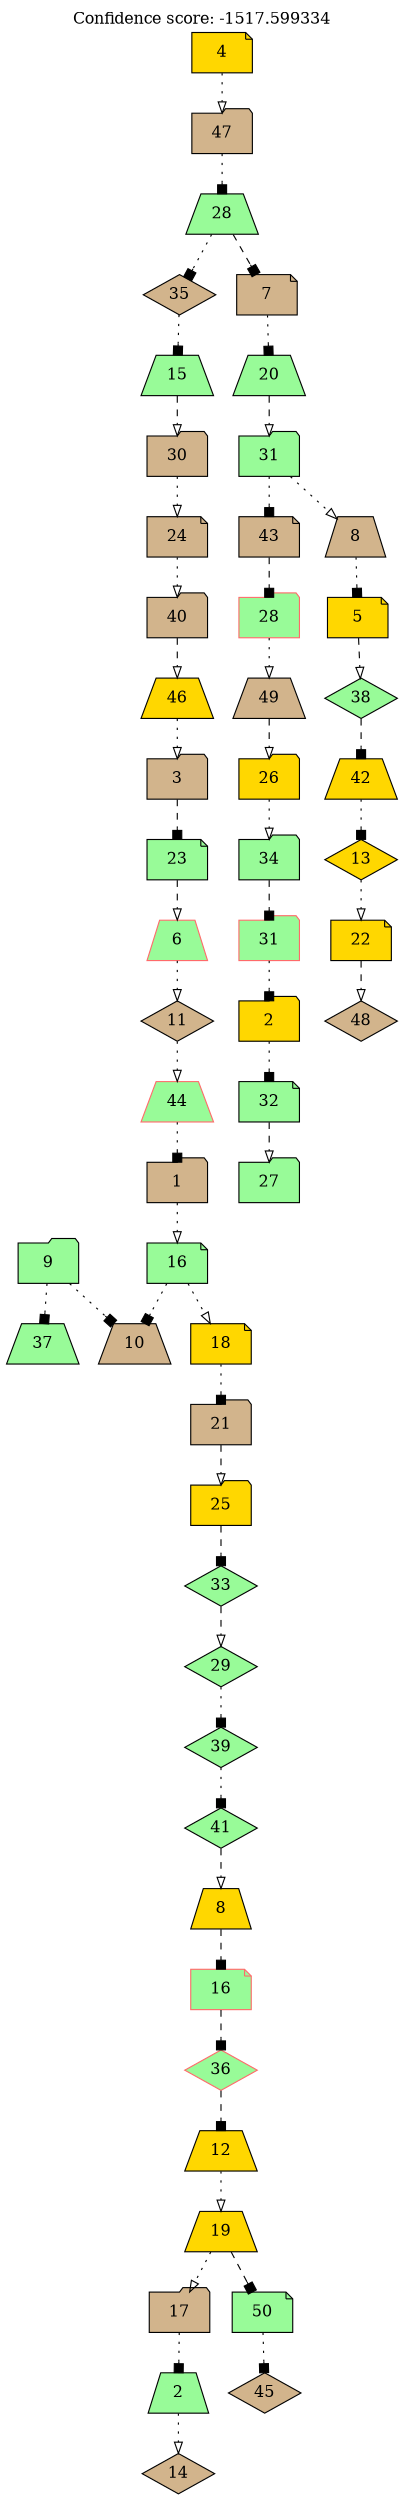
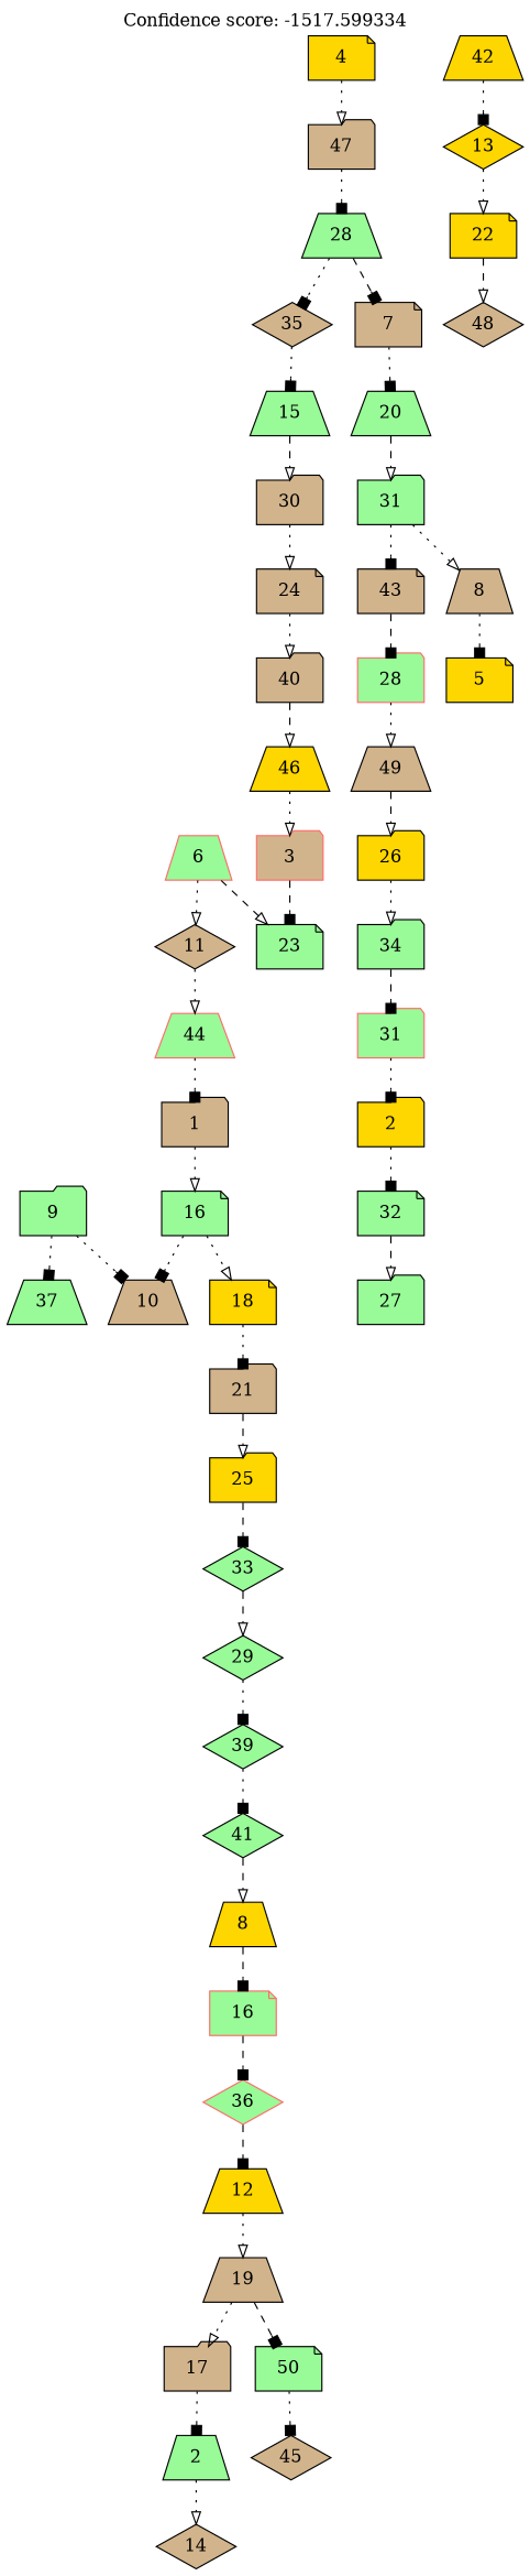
  digraph {
    label="Confidence score: -1517.599334"
    labelloc=t
    node [fillcolor=palegreen shape=folder style=filled]
    edge [arrowhead=box style=dotted]
    n1 [label=9]
    n2 [label=37 shape=trapezium]
    n3 [fillcolor=tan label=10 shape=trapezium]
    n4 [label=2 shape=trapezium]
    n5 [fillcolor=tan label=14 shape=diamond]
    n6 [fillcolor=tan label=17]
    n7 [label=50 shape=note]
    n8 [fillcolor=tan label=45 shape=diamond]
-   n9 [fillcolor=gold label=19 shape=trapezium]
+   n9 [fillcolor=tan label=19 shape=trapezium]
    n10 [fillcolor=gold label=12 shape=trapezium]
    n11 [color=indianred1 label=36 shape=diamond]
    n12 [color=indianred1 label=16 shape=note]
    n13 [fillcolor=gold label=8 shape=trapezium]
    n14 [label=41 shape=diamond]
    n15 [label=39 shape=diamond]
    n16 [label=29 shape=diamond]
    n17 [label=33 shape=diamond]
    n18 [fillcolor=gold label=25]
    n19 [fillcolor=tan label=21]
    n20 [fillcolor=gold label=18 shape=note]
    n21 [label=16 shape=note]
    n22 [fillcolor=tan label=1]
    n23 [color=indianred1 label=44 shape=trapezium]
    n24 [fillcolor=tan label=11 shape=diamond]
    n25 [color=indianred1 label=6 shape=trapezium]
    n26 [label=23 shape=note]
-   n27 [fillcolor=tan label=3]
+   n27 [fillcolor=tan label=3 color=indianred1]
    n28 [fillcolor=gold label=46 shape=trapezium]
    n29 [fillcolor=tan label=40]
    n30 [fillcolor=tan label=24 shape=note]
    n31 [fillcolor=tan label=30]
    n32 [label=15 shape=trapezium]
    n33 [fillcolor=tan label=35 shape=diamond]
    n34 [label=32 shape=note]
    n35 [label=27]
    n36 [fillcolor=gold label=2]
    n37 [color=indianred1 label=31]
    n38 [label=34]
    n39 [fillcolor=gold label=26]
    n40 [fillcolor=tan label=49 shape=trapezium]
    n41 [color=indianred1 label=28]
    n42 [fillcolor=tan label=43 shape=note]
    n43 [fillcolor=gold label=22 shape=note]
    n44 [fillcolor=tan label=48 shape=diamond]
    n45 [fillcolor=gold label=13 shape=diamond]
    n46 [fillcolor=gold label=42 shape=trapezium]
-   n47 [label=38 shape=diamond]
    n48 [fillcolor=gold label=5 shape=note]
    n49 [fillcolor=tan label=8 shape=trapezium]
    n50 [label=31]
    n51 [label=20 shape=trapezium]
    n52 [fillcolor=tan label=7 shape=note]
    n53 [label=28 shape=trapezium]
    n54 [fillcolor=tan label=47]
    n55 [fillcolor=gold label=4 shape=note]
    n1 -> n2
    n1 -> n3
    n4 -> n5 [arrowhead=onormal]
    n6 -> n4
    n7 -> n8
    n9 -> n6 [arrowhead=onormal]
    n9 -> n7 [style=dashed]
    n10 -> n9 [arrowhead=onormal]
    n11 -> n10 [style=dashed]
    n12 -> n11 [style=dashed]
    n13 -> n12 [style=dashed]
    n14 -> n13 [arrowhead=onormal style=dashed]
    n15 -> n14
    n16 -> n15
    n17 -> n16 [arrowhead=onormal style=dashed]
    n18 -> n17 [style=dashed]
    n19 -> n18 [arrowhead=onormal style=dashed]
    n20 -> n19
    n21 -> n3
    n21 -> n20 [arrowhead=onormal]
    n22 -> n21 [arrowhead=onormal]
    n23 -> n22
    n24 -> n23 [arrowhead=onormal]
    n25 -> n24 [arrowhead=onormal]
-   n26 -> n25 [arrowhead=onormal style=dashed]
+   n25 -> n26 [arrowhead=onormal style=dashed]
    n27 -> n26 [style=dashed]
    n28 -> n27 [arrowhead=onormal]
    n29 -> n28 [arrowhead=onormal style=dashed]
    n30 -> n29 [arrowhead=onormal]
    n31 -> n30 [arrowhead=onormal]
    n32 -> n31 [arrowhead=onormal style=dashed]
    n33 -> n32
    n34 -> n35 [arrowhead=onormal style=dashed]
    n36 -> n34
    n37 -> n36
    n38 -> n37 [style=dashed]
    n39 -> n38 [arrowhead=onormal]
    n40 -> n39 [arrowhead=onormal style=dashed]
    n41 -> n40 [arrowhead=onormal]
    n42 -> n41 [style=dashed]
    n43 -> n44 [arrowhead=onormal style=dashed]
    n45 -> n43 [arrowhead=onormal]
    n46 -> n45
-   n47 -> n46 [style=dashed]
-   n48 -> n47 [arrowhead=onormal style=dashed]
    n49 -> n48
    n50 -> n42
    n50 -> n49 [arrowhead=onormal]
    n51 -> n50 [arrowhead=onormal style=dashed]
    n52 -> n51
    n53 -> n33
    n53 -> n52 [style=dashed]
    n54 -> n53
    n55 -> n54 [arrowhead=onormal]
  }
